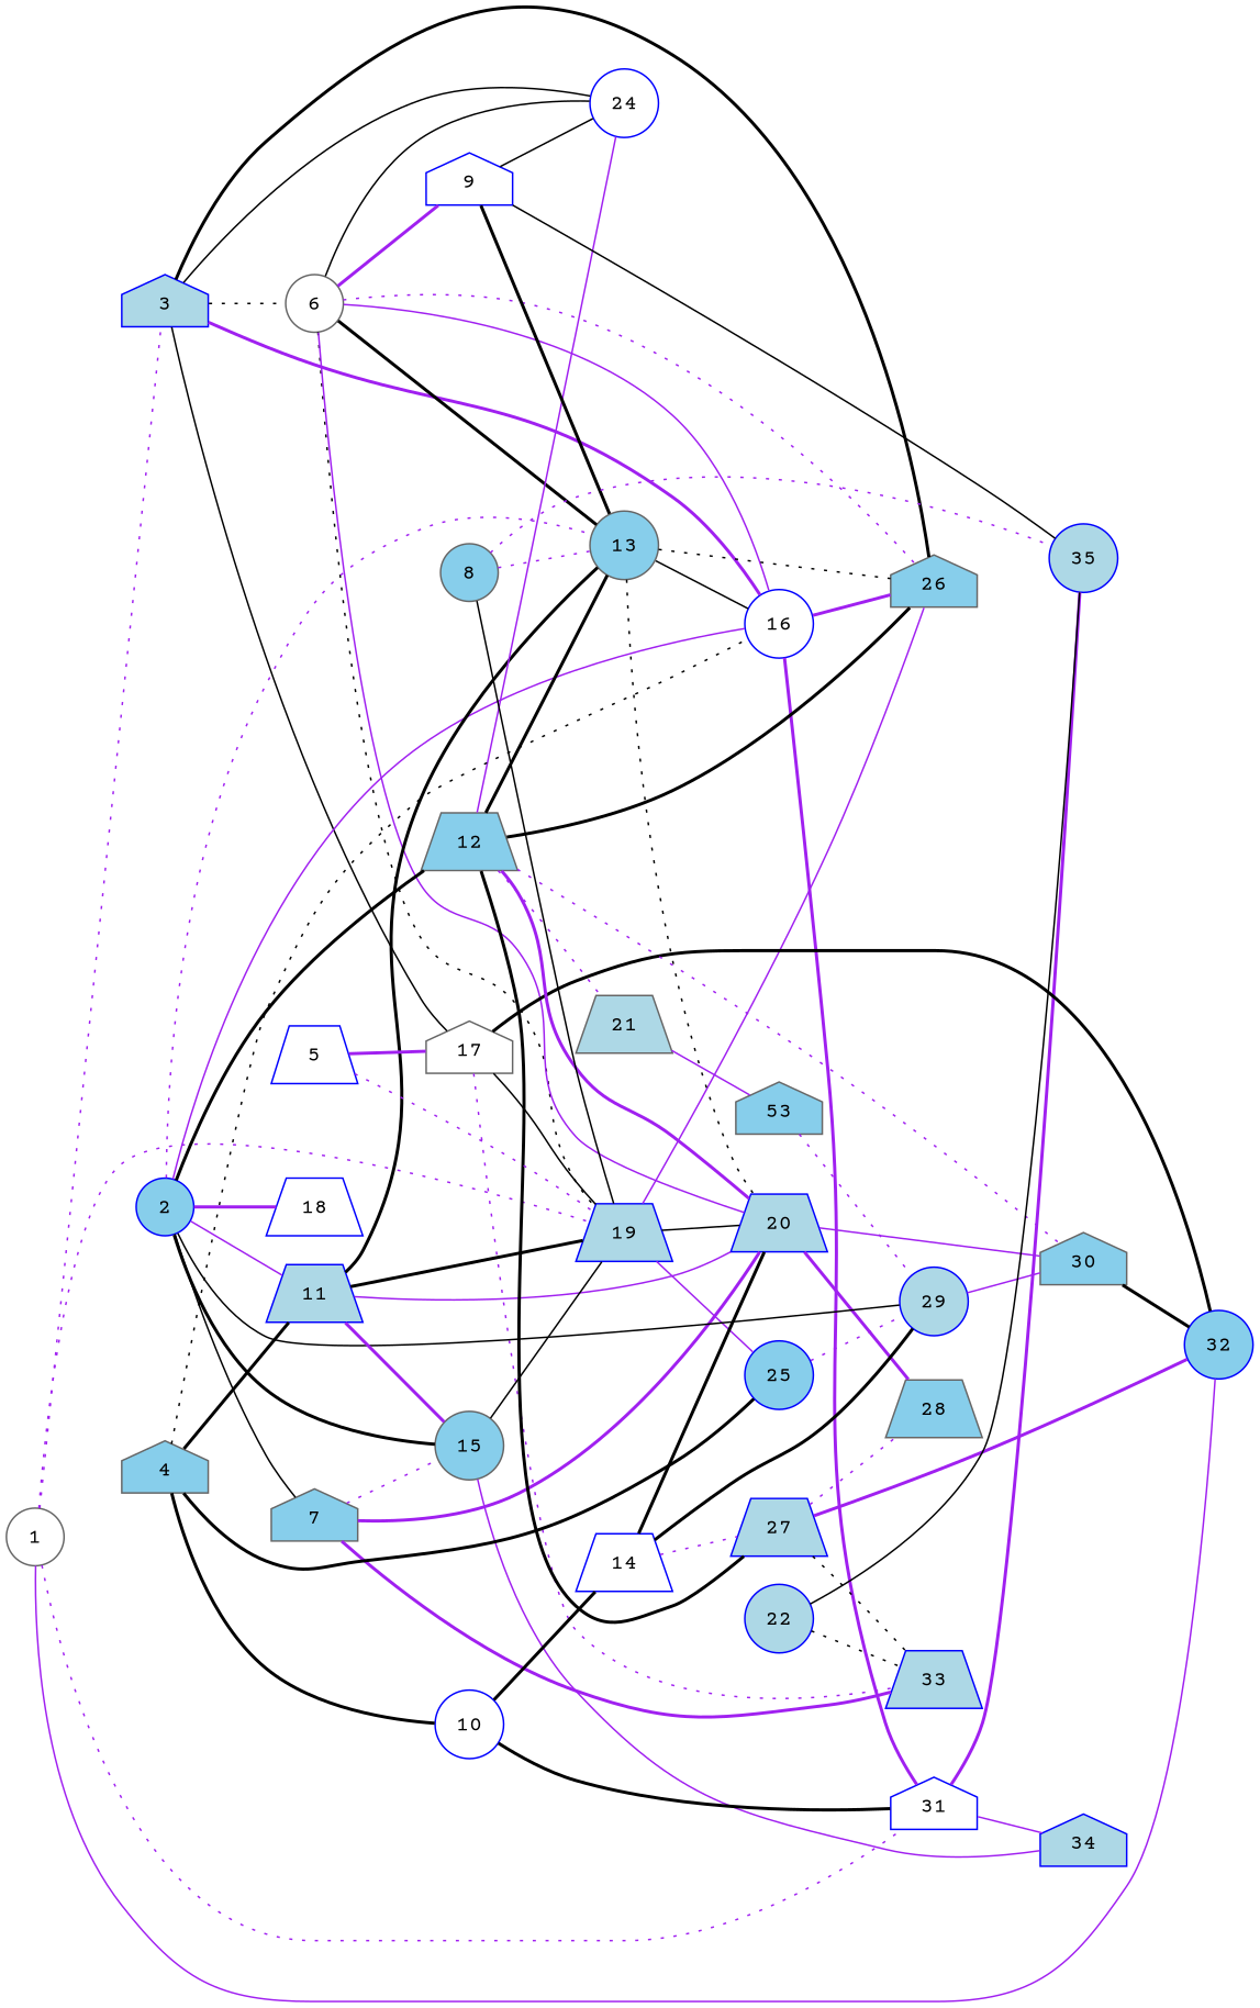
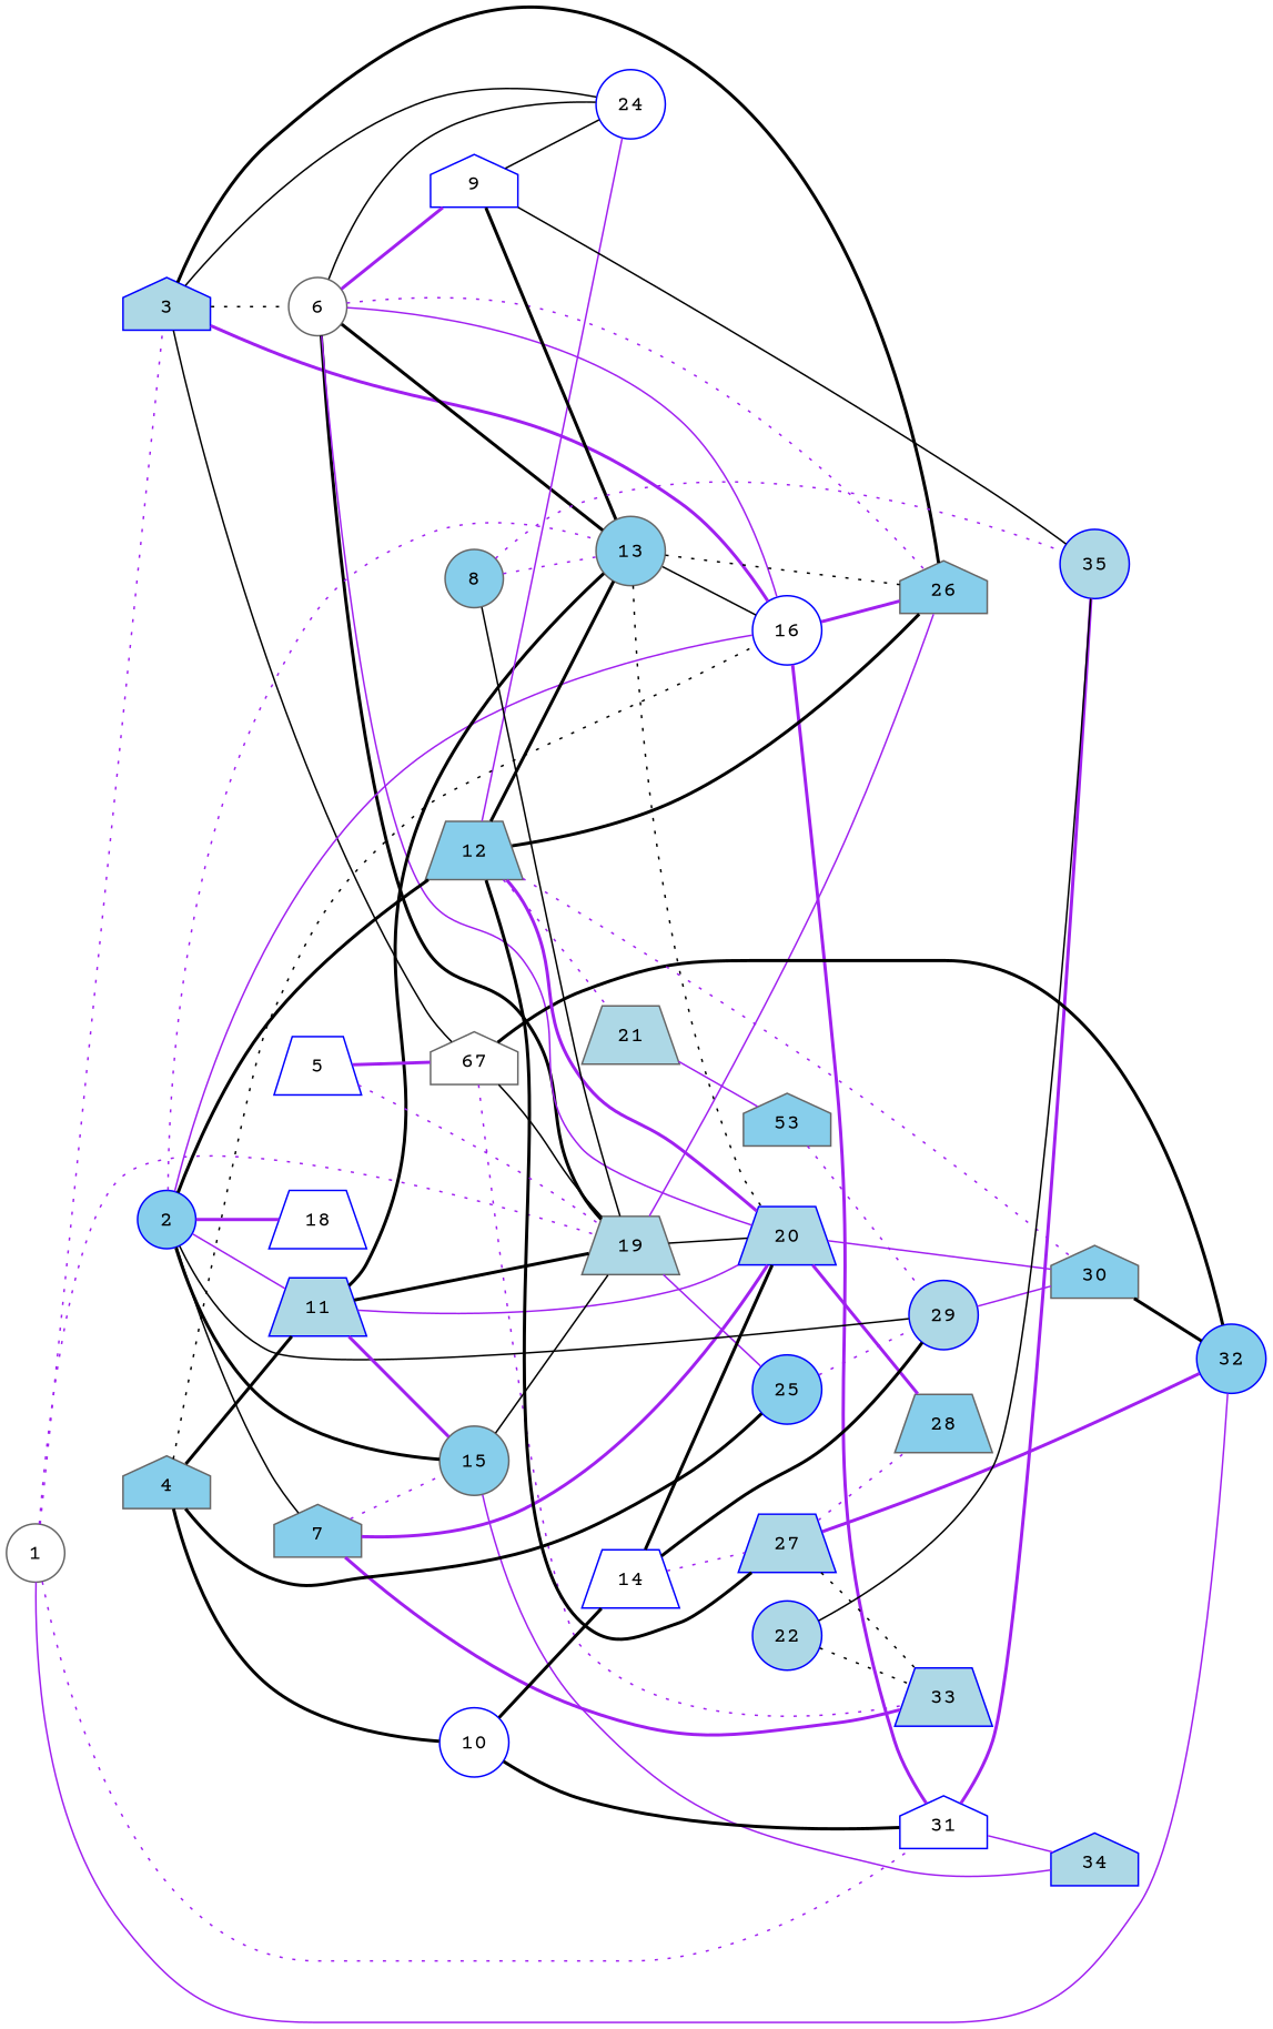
  graph {
    fontname="Courier Prime"
    rankdir=LR
    node [color=blue fillcolor=skyblue fontname="Courier Prime" shape=circle style=filled]
    edge [color=purple fontname="Courier Prime" style=bold weight=1.0]
    1 [color=gray40 fillcolor=white]
    3 [fillcolor=lightblue shape=house]
-   19 [fillcolor=lightblue shape=trapezium]
+   19 [color=gray40 fillcolor=lightblue shape=trapezium]
    31 [fillcolor=white shape=house]
    32
    16 [fillcolor=white]
    6 [color=gray40 fillcolor=white]
-   17 [color=gray40 fillcolor=white shape=house]
+   17 [color=gray40 fillcolor=white shape=house label=67]
    24 [fillcolor=white]
    26 [color=gray40 shape=house]
    25
    20 [fillcolor=lightblue shape=trapezium]
    35 [fillcolor=lightblue]
    34 [fillcolor=lightblue shape=house]
    7 [color=gray40 shape=house]
    2
    11 [fillcolor=lightblue shape=trapezium]
    12 [color=gray40 shape=trapezium]
    13 [color=gray40]
    15 [color=gray40]
    18 [fillcolor=white shape=trapezium]
    29 [fillcolor=lightblue]
    33 [fillcolor=lightblue shape=trapezium]
    21 [color=gray40 fillcolor=lightblue shape=trapezium]
    27 [fillcolor=lightblue shape=trapezium]
    30 [color=gray40 shape=house]
    9 [fillcolor=white shape=house]
    4 [color=gray40 shape=house]
    10 [fillcolor=white]
    14 [fillcolor=white shape=trapezium]
    5 [fillcolor=white shape=trapezium]
    28 [color=gray40 shape=trapezium]
    8 [color=gray40]
    n34 [color=gray40 label=53 shape=house]
    22 [fillcolor=lightblue]
    1 -- 3 [style=dotted]
    1 -- 19 [style=dotted]
    1 -- 31 [style=dotted]
    1 -- 32 [style=solid]
    3 -- 16
    3 -- 6 [color=black style=dotted]
    3 -- 17 [color=black style=solid]
    3 -- 24 [color=black style=solid]
    3 -- 26 [color=black weight=2.0]
    19 -- 26 [style=solid]
    19 -- 25 [style=solid]
    19 -- 20 [color=black style=solid]
    31 -- 35
    31 -- 34 [style=solid]
    16 -- 31
    16 -- 26 [weight=2.0]
-   6 -- 19 [color=black style=dotted]
+   6 -- 19 [color=black]
    6 -- 16 [style=solid]
    6 -- 24 [color=black style=solid]
    6 -- 26 [style=dotted]
    6 -- 20 [style=solid]
    6 -- 13 [color=black weight=3.0]
    6 -- 9 [weight=2.0]
    17 -- 19 [color=black style=solid]
    17 -- 32 [color=black]
    17 -- 33 [style=dotted]
    25 -- 29 [style=dotted]
    20 -- 30 [style=solid]
    20 -- 28
    7 -- 20
    7 -- 15 [style=dotted]
    7 -- 33
    2 -- 16 [style=solid weight=2.0]
    2 -- 7 [color=black style=solid]
    2 -- 11 [style=solid]
    2 -- 12 [color=black]
    2 -- 13 [style=dotted]
    2 -- 15 [color=black]
    2 -- 18 [weight=2.0]
    2 -- 29 [color=black style=solid]
    11 -- 19 [color=black weight=3.0]
    11 -- 20 [style=solid weight=2.0]
    11 -- 13 [color=black]
    11 -- 15
    12 -- 24 [style=solid]
    12 -- 26 [color=black]
    12 -- 20
    12 -- 13 [color=black]
    12 -- 21 [style=dotted weight=2.0]
    12 -- 27 [color=black]
    12 -- 30 [style=dotted]
    13 -- 16 [color=black style=solid]
    13 -- 26 [color=black style=dotted]
    13 -- 20 [color=black style=dotted]
    15 -- 19 [color=black style=solid]
    15 -- 34 [style=solid]
    29 -- 30 [style=solid]
    21 -- n34 [style=solid]
    27 -- 32
    27 -- 33 [color=black style=dotted]
    27 -- 28 [style=dotted]
    30 -- 32 [color=black]
    9 -- 24 [color=black style=solid weight=2.0]
    9 -- 35 [color=black style=solid]
    9 -- 13 [color=black weight=2.0]
    4 -- 16 [color=black style=dotted]
    4 -- 25 [color=black]
    4 -- 11 [color=black]
    4 -- 10 [color=black]
    10 -- 31 [color=black]
    10 -- 14 [color=black]
    14 -- 20 [color=black]
    14 -- 29 [color=black]
    14 -- 27 [style=dotted]
    5 -- 19 [style=dotted]
    5 -- 17
    8 -- 19 [color=black style=solid]
    8 -- 35 [style=dotted]
    8 -- 13 [style=dotted weight=2.0]
    n34 -- 29 [style=dotted]
    22 -- 35 [color=black style=solid]
    22 -- 33 [color=black style=dotted]
  }
